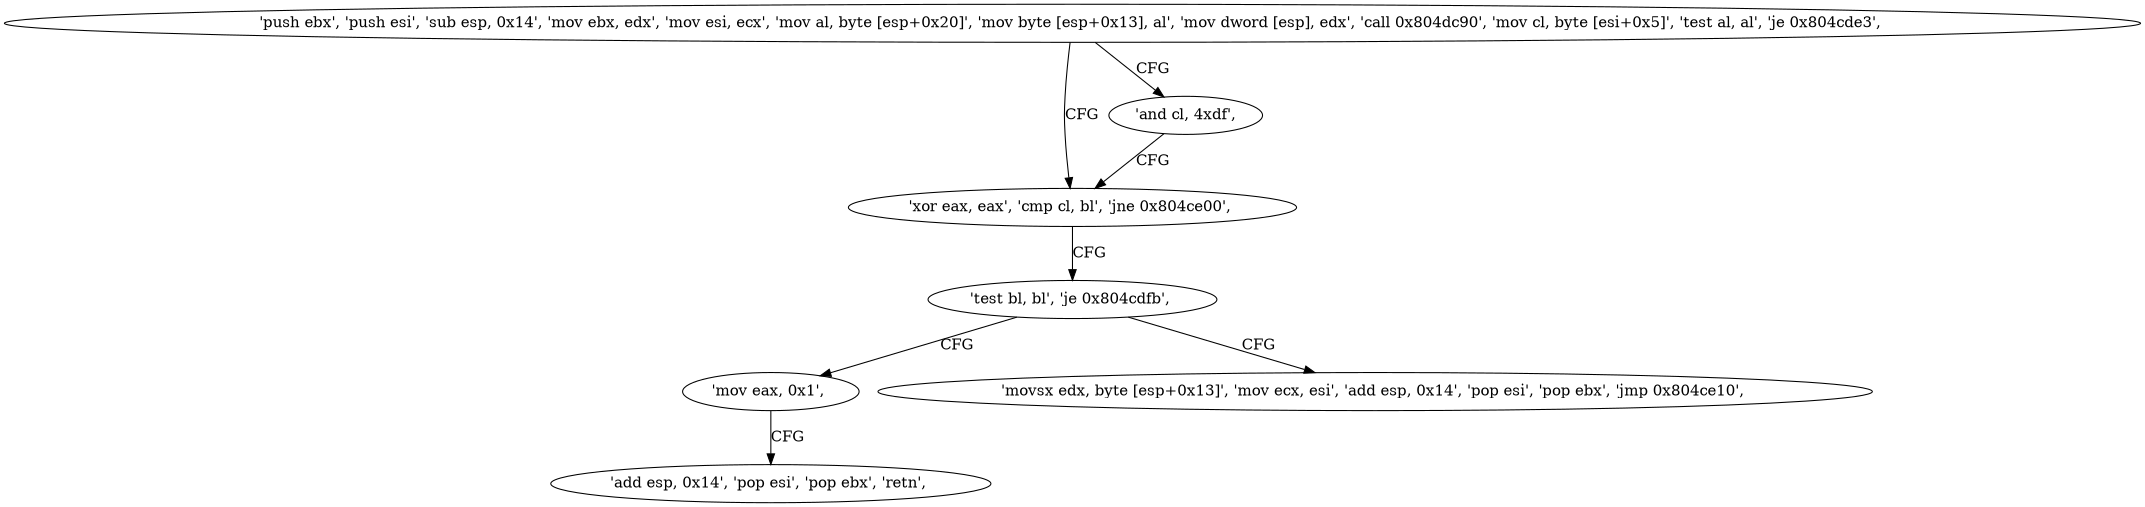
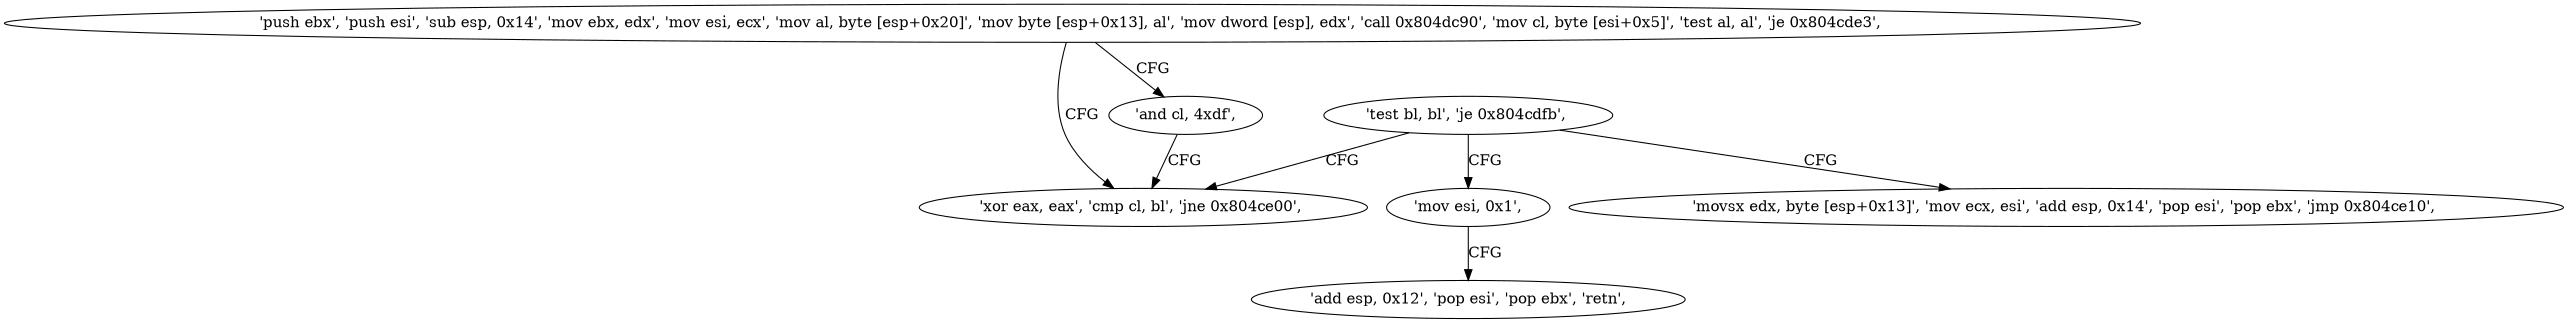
  digraph {
    n1 [label="'push ebx', 'push esi', 'sub esp, 0x14', 'mov ebx, edx', 'mov esi, ecx', 'mov al, byte [esp+0x20]', 'mov byte [esp+0x13], al', 'mov dword [esp], edx', 'call 0x804dc90', 'mov cl, byte [esi+0x5]', 'test al, al', 'je 0x804cde3', "]
    n2 [label="'xor eax, eax', 'cmp cl, bl', 'jne 0x804ce00', "]
    n3 [label="'and cl, 4xdf',"]
    n4 [label="'test bl, bl', 'je 0x804cdfb', "]
-   n5 [label="'add esp, 0x14', 'pop esi', 'pop ebx', 'retn', "]
-   n6 [label="'mov eax, 0x1', "]
+   n5 [label="'add esp, 0x12', 'pop esi', 'pop ebx', 'retn',"]
+   n6 [label="'mov esi, 0x1',"]
    n7 [label="'movsx edx, byte [esp+0x13]', 'mov ecx, esi', 'add esp, 0x14', 'pop esi', 'pop ebx', 'jmp 0x804ce10', "]
    n1 -> n2 [label=CFG]
    n1 -> n3 [label=CFG]
-   n2 -> n4 [label=CFG]
+   n4 -> n2 [label=CFG]
    n3 -> n2 [label=CFG]
    n4 -> n6 [label=CFG]
    n4 -> n7 [label=CFG]
    n6 -> n5 [label=CFG]
  }
